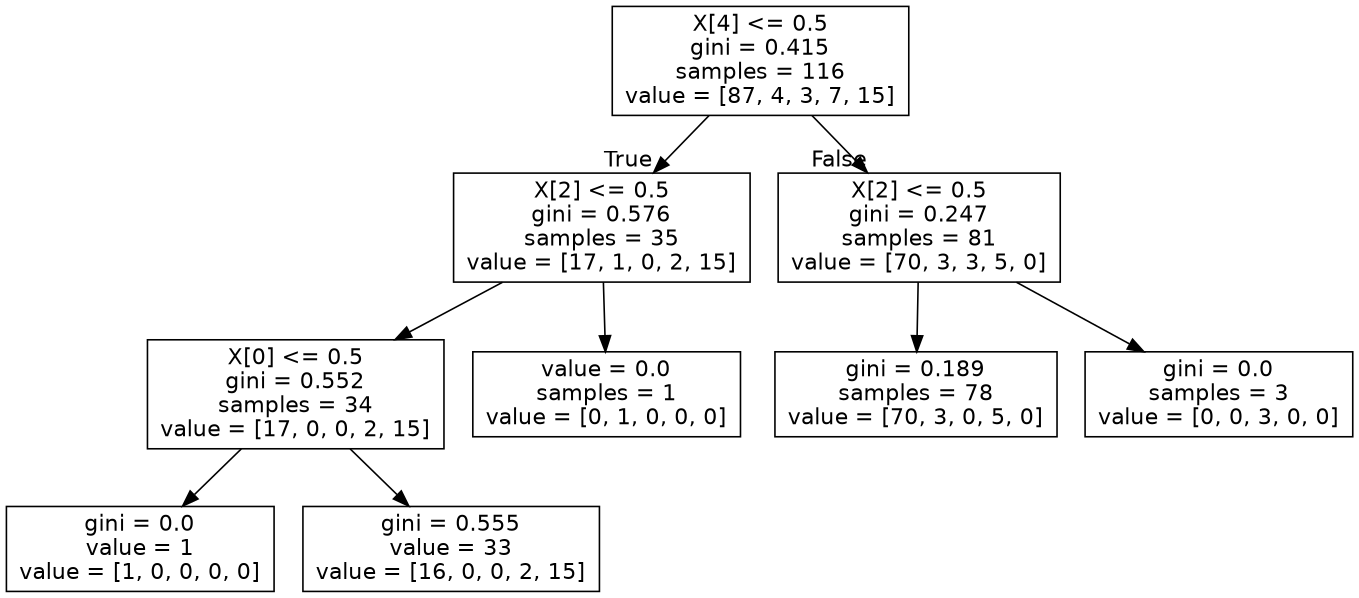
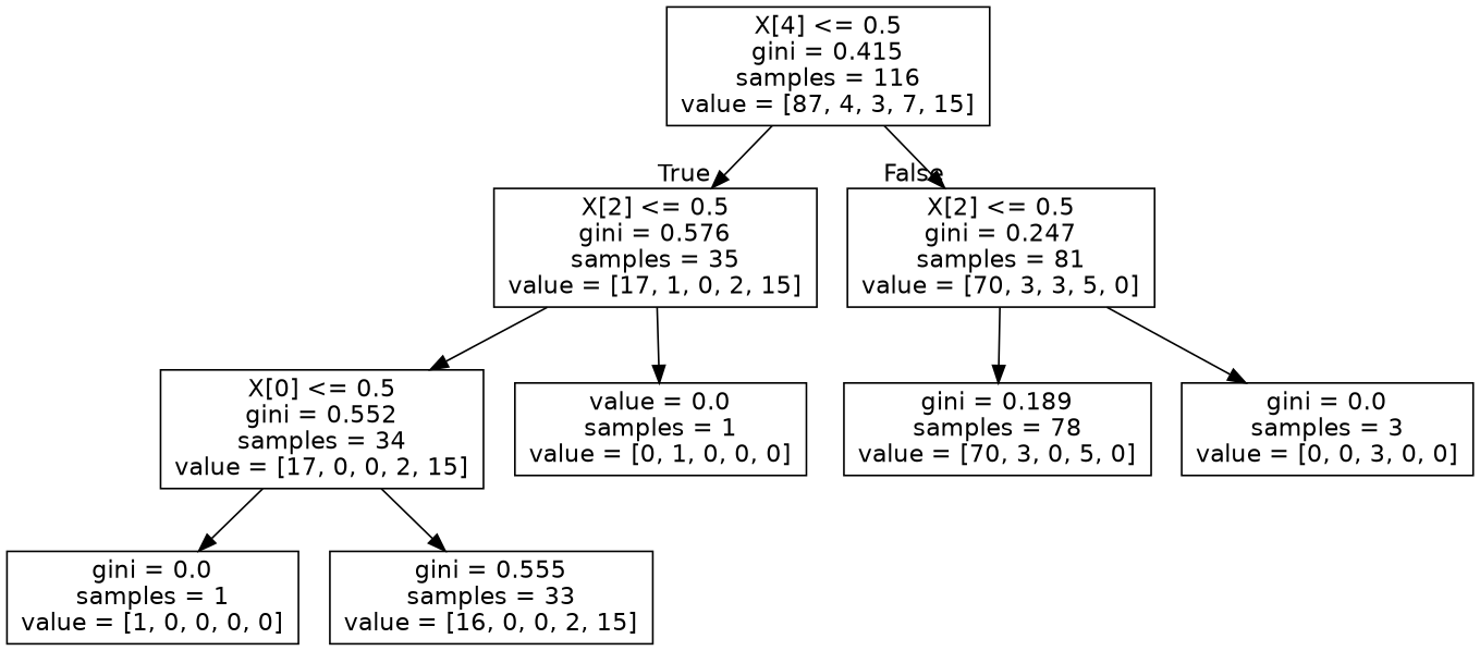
  digraph {
    fontname="DejaVu Sans"
    node [fontname="DejaVu Sans" shape=box]
    edge [fontname="DejaVu Sans"]
    n1 [label="X[4] <= 0.5\ngini = 0.415\nsamples = 116\nvalue = [87, 4, 3, 7, 15]"]
    n2 [label="X[2] <= 0.5\ngini = 0.576\nsamples = 35\nvalue = [17, 1, 0, 2, 15]"]
    n3 [label="X[2] <= 0.5\ngini = 0.247\nsamples = 81\nvalue = [70, 3, 3, 5, 0]"]
    n4 [label="X[0] <= 0.5\ngini = 0.552\nsamples = 34\nvalue = [17, 0, 0, 2, 15]"]
    n5 [label="value = 0.0\nsamples = 1\nvalue = [0, 1, 0, 0, 0]"]
    n6 [label="gini = 0.189\nsamples = 78\nvalue = [70, 3, 0, 5, 0]"]
    n7 [label="gini = 0.0\nsamples = 3\nvalue = [0, 0, 3, 0, 0]"]
-   n8 [label="gini = 0.0\nvalue = 1\nvalue = [1, 0, 0, 0, 0]"]
-   n9 [label="gini = 0.555\nvalue = 33\nvalue = [16, 0, 0, 2, 15]"]
+   n8 [label="gini = 0.0\nsamples = 1\nvalue = [1, 0, 0, 0, 0]"]
+   n9 [label="gini = 0.555\nsamples = 33\nvalue = [16, 0, 0, 2, 15]"]
    n1 -> n2 [headlabel=True labelangle=45 labeldistance=2.5]
    n1 -> n3 [headlabel=False labelangle=-45 labeldistance=2.5]
    n2 -> n4
    n2 -> n5
    n3 -> n6
    n3 -> n7
    n4 -> n8
    n4 -> n9
  }
